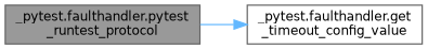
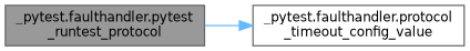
  digraph {
    rankdir=LR
    node [fontname=Helvetica fontsize=10 shape=box style=filled]
    n1 [color=gray40 fillcolor=grey60 fontcolor=black height=0.2 label="_pytest.faulthandler.pytest\l_runtest_protocol" width=0.4]
-   n2 [color=grey40 fillcolor=white height=0.2 label="_pytest.faulthandler.get\l_timeout_config_value" width=0.4]
+   n2 [color=grey40 fillcolor=white height=0.2 label="_pytest.faulthandler.protocol\l_timeout_config_value" width=0.4]
    n1 -> n2 [color=steelblue1 fontname=Helvetica fontsize=10 labelfontname=Helvetica labelfontsize=10 style=solid]
  }
